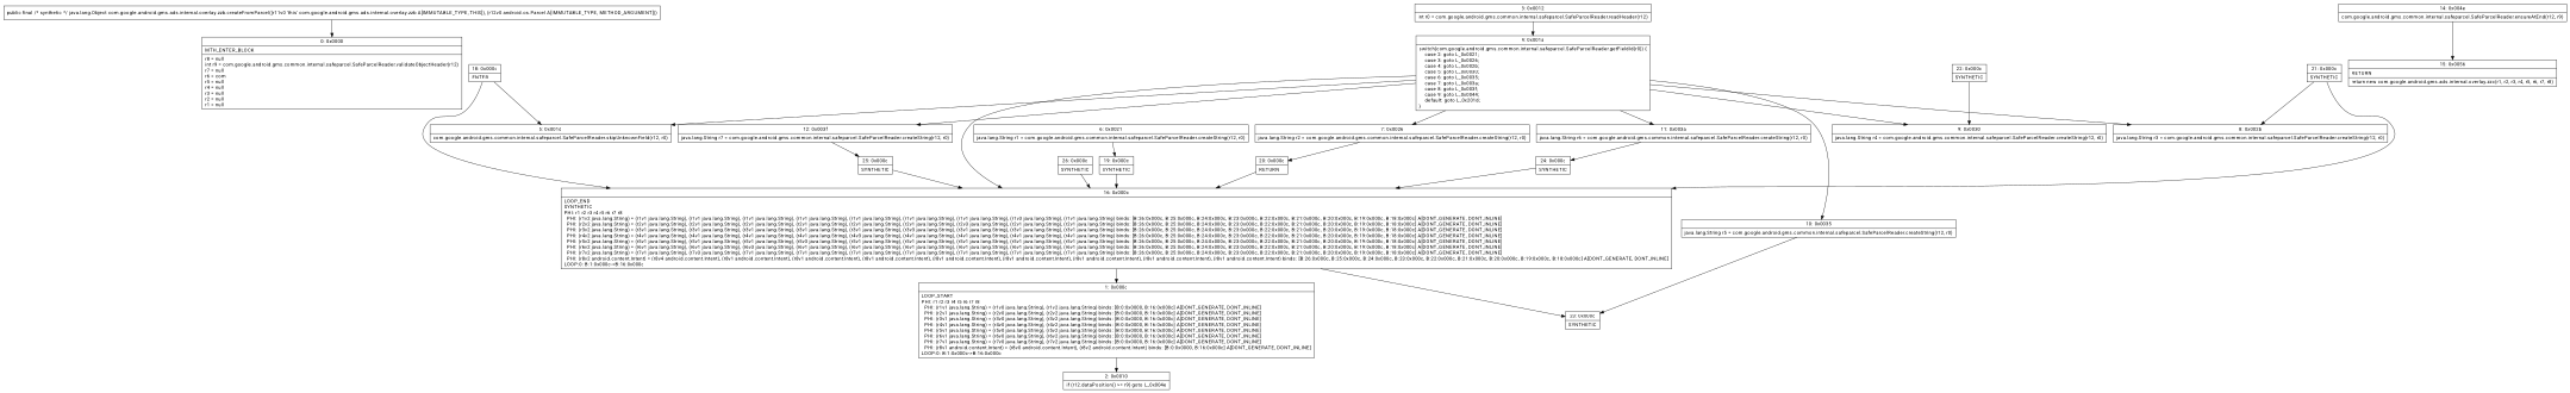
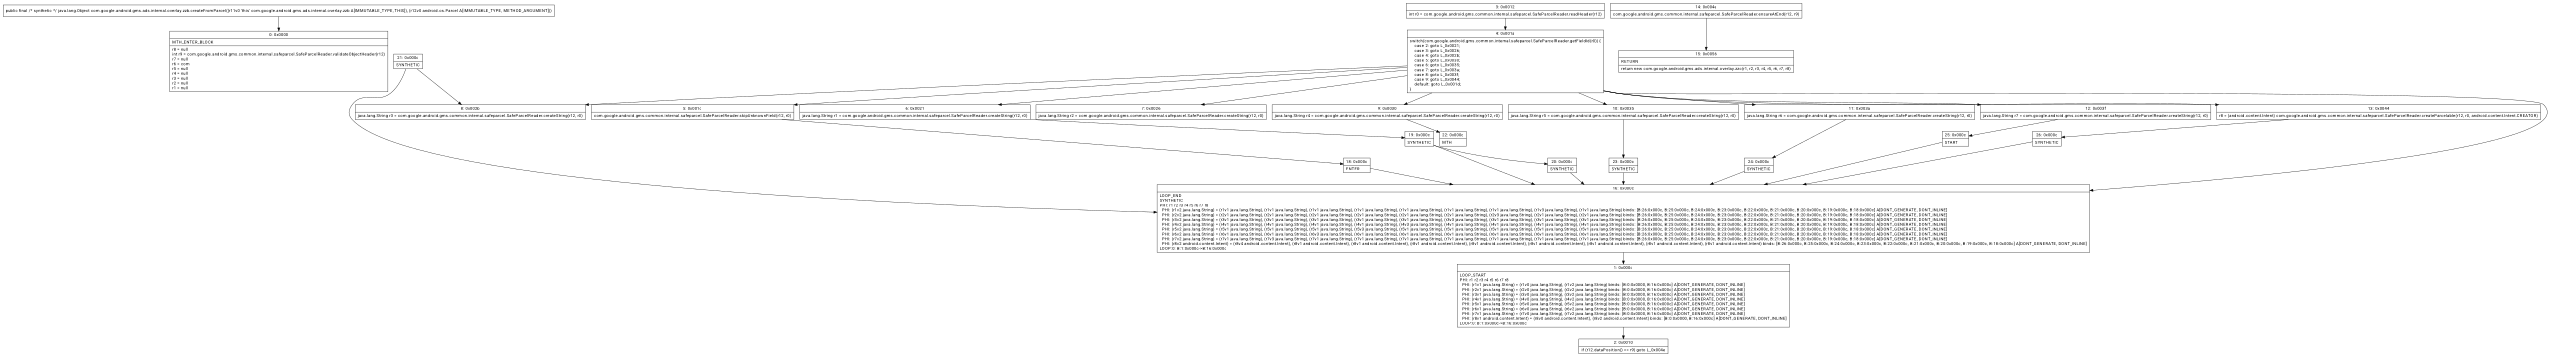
  digraph {
    fontname=Roboto
    node [fontname=Roboto shape=record]
    edge [fontname=Roboto]
    n1 [label="{0\:\ 0x0000|MTH_ENTER_BLOCK\l|r8 = null\lint r9 = com.google.android.gms.common.internal.safeparcel.SafeParcelReader.validateObjectHeader(r12)\lr7 = null\lr6 = com\lr5 = null\lr4 = null\lr3 = null\lr2 = null\lr1 = null\l}"]
    n2 [label="{1\:\ 0x000c|LOOP_START\lPHI: r1 r2 r3 r4 r5 r6 r7 r8 \l  PHI: (r1v1 java.lang.String) = (r1v0 java.lang.String), (r1v2 java.lang.String) binds: [B:0:0x0000, B:16:0x000c] A[DONT_GENERATE, DONT_INLINE]\l  PHI: (r2v1 java.lang.String) = (r2v0 java.lang.String), (r2v2 java.lang.String) binds: [B:0:0x0000, B:16:0x000c] A[DONT_GENERATE, DONT_INLINE]\l  PHI: (r3v1 java.lang.String) = (r3v0 java.lang.String), (r3v2 java.lang.String) binds: [B:0:0x0000, B:16:0x000c] A[DONT_GENERATE, DONT_INLINE]\l  PHI: (r4v1 java.lang.String) = (r4v0 java.lang.String), (r4v2 java.lang.String) binds: [B:0:0x0000, B:16:0x000c] A[DONT_GENERATE, DONT_INLINE]\l  PHI: (r5v1 java.lang.String) = (r5v0 java.lang.String), (r5v2 java.lang.String) binds: [B:0:0x0000, B:16:0x000c] A[DONT_GENERATE, DONT_INLINE]\l  PHI: (r6v1 java.lang.String) = (r6v0 java.lang.String), (r6v2 java.lang.String) binds: [B:0:0x0000, B:16:0x000c] A[DONT_GENERATE, DONT_INLINE]\l  PHI: (r7v1 java.lang.String) = (r7v0 java.lang.String), (r7v2 java.lang.String) binds: [B:0:0x0000, B:16:0x000c] A[DONT_GENERATE, DONT_INLINE]\l  PHI: (r8v1 android.content.Intent) = (r8v0 android.content.Intent), (r8v2 android.content.Intent) binds: [B:0:0x0000, B:16:0x000c] A[DONT_GENERATE, DONT_INLINE]\lLOOP:0: B:1:0x000c\-\>B:16:0x000c\l}"]
    n3 [label="{2\:\ 0x0010|if (r12.dataPosition() \>= r9) goto L_0x004e\l}"]
    n4 [label="{3\:\ 0x0012|int r0 = com.google.android.gms.common.internal.safeparcel.SafeParcelReader.readHeader(r12)\l}"]
-   n5 [label="{4\:\ 0x001a|switch(com.google.android.gms.common.internal.safeparcel.SafeParcelReader.getFieldId(r0)) \{\l    case 2: goto L_0x0021;\l    case 3: goto L_0x0026;\l    case 4: goto L_0x002b;\l    case 5: goto L_0x0030;\l    case 6: goto L_0x0035;\l    case 7: goto L_0x003a;\l    case 8: goto L_0x003f;\l    case 9: goto L_0x0044;\l    default: goto L_0x201d;\l\}\l}"]
+   n5 [label="{4\:\ 0x001a|switch(com.google.android.gms.common.internal.safeparcel.SafeParcelReader.getFieldId(r0)) \{\l    case 2: goto L_0x0021;\l    case 3: goto L_0x0026;\l    case 4: goto L_0x002b;\l    case 5: goto L_0x0030;\l    case 6: goto L_0x0035;\l    case 7: goto L_0x003a;\l    case 8: goto L_0x003f;\l    case 9: goto L_0x0044;\l    default: goto L_0x001d;\l\}\l}"]
    n6 [label="{5\:\ 0x001d|com.google.android.gms.common.internal.safeparcel.SafeParcelReader.skipUnknownField(r12, r0)\l}"]
    n7 [label="{6\:\ 0x0021|java.lang.String r1 = com.google.android.gms.common.internal.safeparcel.SafeParcelReader.createString(r12, r0)\l}"]
    n8 [label="{7\:\ 0x0026|java.lang.String r2 = com.google.android.gms.common.internal.safeparcel.SafeParcelReader.createString(r12, r0)\l}"]
    n9 [label="{8\:\ 0x002b|java.lang.String r3 = com.google.android.gms.common.internal.safeparcel.SafeParcelReader.createString(r12, r0)\l}"]
    n10 [label="{9\:\ 0x0030|java.lang.String r4 = com.google.android.gms.common.internal.safeparcel.SafeParcelReader.createString(r12, r0)\l}"]
    n11 [label="{10\:\ 0x0035|java.lang.String r5 = com.google.android.gms.common.internal.safeparcel.SafeParcelReader.createString(r12, r0)\l}"]
    n12 [label="{11\:\ 0x003a|java.lang.String r6 = com.google.android.gms.common.internal.safeparcel.SafeParcelReader.createString(r12, r0)\l}"]
    n13 [label="{12\:\ 0x003f|java.lang.String r7 = com.google.android.gms.common.internal.safeparcel.SafeParcelReader.createString(r12, r0)\l}"]
+   n14 [label="{13\:\ 0x0044|r8 = (android.content.Intent) com.google.android.gms.common.internal.safeparcel.SafeParcelReader.createParcelable(r12, r0, android.content.Intent.CREATOR)\l}"]
    n15 [label="{16\:\ 0x000c|LOOP_END\lSYNTHETIC\lPHI: r1 r2 r3 r4 r5 r6 r7 r8 \l  PHI: (r1v2 java.lang.String) = (r1v1 java.lang.String), (r1v1 java.lang.String), (r1v1 java.lang.String), (r1v1 java.lang.String), (r1v1 java.lang.String), (r1v1 java.lang.String), (r1v1 java.lang.String), (r1v3 java.lang.String), (r1v1 java.lang.String) binds: [B:26:0x000c, B:25:0x000c, B:24:0x000c, B:23:0x000c, B:22:0x000c, B:21:0x000c, B:20:0x000c, B:19:0x000c, B:18:0x000c] A[DONT_GENERATE, DONT_INLINE]\l  PHI: (r2v2 java.lang.String) = (r2v1 java.lang.String), (r2v1 java.lang.String), (r2v1 java.lang.String), (r2v1 java.lang.String), (r2v1 java.lang.String), (r2v1 java.lang.String), (r2v3 java.lang.String), (r2v1 java.lang.String), (r2v1 java.lang.String) binds: [B:26:0x000c, B:25:0x000c, B:24:0x000c, B:23:0x000c, B:22:0x000c, B:21:0x000c, B:20:0x000c, B:19:0x000c, B:18:0x000c] A[DONT_GENERATE, DONT_INLINE]\l  PHI: (r3v2 java.lang.String) = (r3v1 java.lang.String), (r3v1 java.lang.String), (r3v1 java.lang.String), (r3v1 java.lang.String), (r3v1 java.lang.String), (r3v3 java.lang.String), (r3v1 java.lang.String), (r3v1 java.lang.String), (r3v1 java.lang.String) binds: [B:26:0x000c, B:25:0x000c, B:24:0x000c, B:23:0x000c, B:22:0x000c, B:21:0x000c, B:20:0x000c, B:19:0x000c, B:18:0x000c] A[DONT_GENERATE, DONT_INLINE]\l  PHI: (r4v2 java.lang.String) = (r4v1 java.lang.String), (r4v1 java.lang.String), (r4v1 java.lang.String), (r4v1 java.lang.String), (r4v3 java.lang.String), (r4v1 java.lang.String), (r4v1 java.lang.String), (r4v1 java.lang.String), (r4v1 java.lang.String) binds: [B:26:0x000c, B:25:0x000c, B:24:0x000c, B:23:0x000c, B:22:0x000c, B:21:0x000c, B:20:0x000c, B:19:0x000c, B:18:0x000c] A[DONT_GENERATE, DONT_INLINE]\l  PHI: (r5v2 java.lang.String) = (r5v1 java.lang.String), (r5v1 java.lang.String), (r5v1 java.lang.String), (r5v3 java.lang.String), (r5v1 java.lang.String), (r5v1 java.lang.String), (r5v1 java.lang.String), (r5v1 java.lang.String), (r5v1 java.lang.String) binds: [B:26:0x000c, B:25:0x000c, B:24:0x000c, B:23:0x000c, B:22:0x000c, B:21:0x000c, B:20:0x000c, B:19:0x000c, B:18:0x000c] A[DONT_GENERATE, DONT_INLINE]\l  PHI: (r6v2 java.lang.String) = (r6v1 java.lang.String), (r6v1 java.lang.String), (r6v3 java.lang.String), (r6v1 java.lang.String), (r6v1 java.lang.String), (r6v1 java.lang.String), (r6v1 java.lang.String), (r6v1 java.lang.String), (r6v1 java.lang.String) binds: [B:26:0x000c, B:25:0x000c, B:24:0x000c, B:23:0x000c, B:22:0x000c, B:21:0x000c, B:20:0x000c, B:19:0x000c, B:18:0x000c] A[DONT_GENERATE, DONT_INLINE]\l  PHI: (r7v2 java.lang.String) = (r7v1 java.lang.String), (r7v3 java.lang.String), (r7v1 java.lang.String), (r7v1 java.lang.String), (r7v1 java.lang.String), (r7v1 java.lang.String), (r7v1 java.lang.String), (r7v1 java.lang.String), (r7v1 java.lang.String) binds: [B:26:0x000c, B:25:0x000c, B:24:0x000c, B:23:0x000c, B:22:0x000c, B:21:0x000c, B:20:0x000c, B:19:0x000c, B:18:0x000c] A[DONT_GENERATE, DONT_INLINE]\l  PHI: (r8v2 android.content.Intent) = (r8v4 android.content.Intent), (r8v1 android.content.Intent), (r8v1 android.content.Intent), (r8v1 android.content.Intent), (r8v1 android.content.Intent), (r8v1 android.content.Intent), (r8v1 android.content.Intent), (r8v1 android.content.Intent), (r8v1 android.content.Intent) binds: [B:26:0x000c, B:25:0x000c, B:24:0x000c, B:23:0x000c, B:22:0x000c, B:21:0x000c, B:20:0x000c, B:19:0x000c, B:18:0x000c] A[DONT_GENERATE, DONT_INLINE]\lLOOP:0: B:1:0x000c\-\>B:16:0x000c\l}"]
    n16 [label="{18\:\ 0x000c|ENTER\l}"]
    n17 [label="{19\:\ 0x000c|SYNTHETIC\l}"]
-   n18 [label="{20\:\ 0x000c|RETURN\l}"]
-   n19 [label="{22\:\ 0x000c|SYNTHETIC\l}"]
+   n18 [label="{20\:\ 0x000c|SYNTHETIC\l}"]
+   n19 [label="{22\:\ 0x000c|MTH\l}"]
    n20 [label="{23\:\ 0x000c|SYNTHETIC\l}"]
    n21 [label="{24\:\ 0x000c|SYNTHETIC\l}"]
-   n22 [label="{25\:\ 0x000c|SYNTHETIC\l}"]
+   n22 [label="{25\:\ 0x000c|START\l}"]
    n23 [label="{26\:\ 0x000c|SYNTHETIC\l}"]
    n24 [label="{21\:\ 0x000c|SYNTHETIC\l}"]
    n25 [label="{14\:\ 0x004e|com.google.android.gms.common.internal.safeparcel.SafeParcelReader.ensureAtEnd(r12, r9)\l}"]
    n26 [label="{15\:\ 0x0056|RETURN\l|return new com.google.android.gms.ads.internal.overlay.zzc(r1, r2, r3, r4, r5, r6, r7, r8)\l}"]
    n27 [label="{public final \/* synthetic *\/ java.lang.Object com.google.android.gms.ads.internal.overlay.zzb.createFromParcel((r11v0 'this' com.google.android.gms.ads.internal.overlay.zzb A[IMMUTABLE_TYPE, THIS]), (r12v0 android.os.Parcel A[IMMUTABLE_TYPE, METHOD_ARGUMENT])) }"]
    n2 -> n3
    n4 -> n5
    n5 -> n6
+   n5 -> n7
    n5 -> n8
    n5 -> n9
    n5 -> n10
    n5 -> n11
    n5 -> n12
    n5 -> n13
+   n5 -> n14
    n5 -> n15
-   n16 -> n6
+   n6 -> n16
    n7 -> n17
-   n8 -> n18
-   n19 -> n10
+   n17 -> n18
+   n10 -> n19
    n11 -> n20
    n12 -> n21
    n13 -> n22
+   n14 -> n23
    n15 -> n2
    n16 -> n15
    n17 -> n15
    n18 -> n15
-   n15 -> n20
+   n20 -> n15
    n21 -> n15
    n22 -> n15
    n23 -> n15
    n24 -> n9
    n24 -> n15
    n25 -> n26
    n27 -> n1
  }
